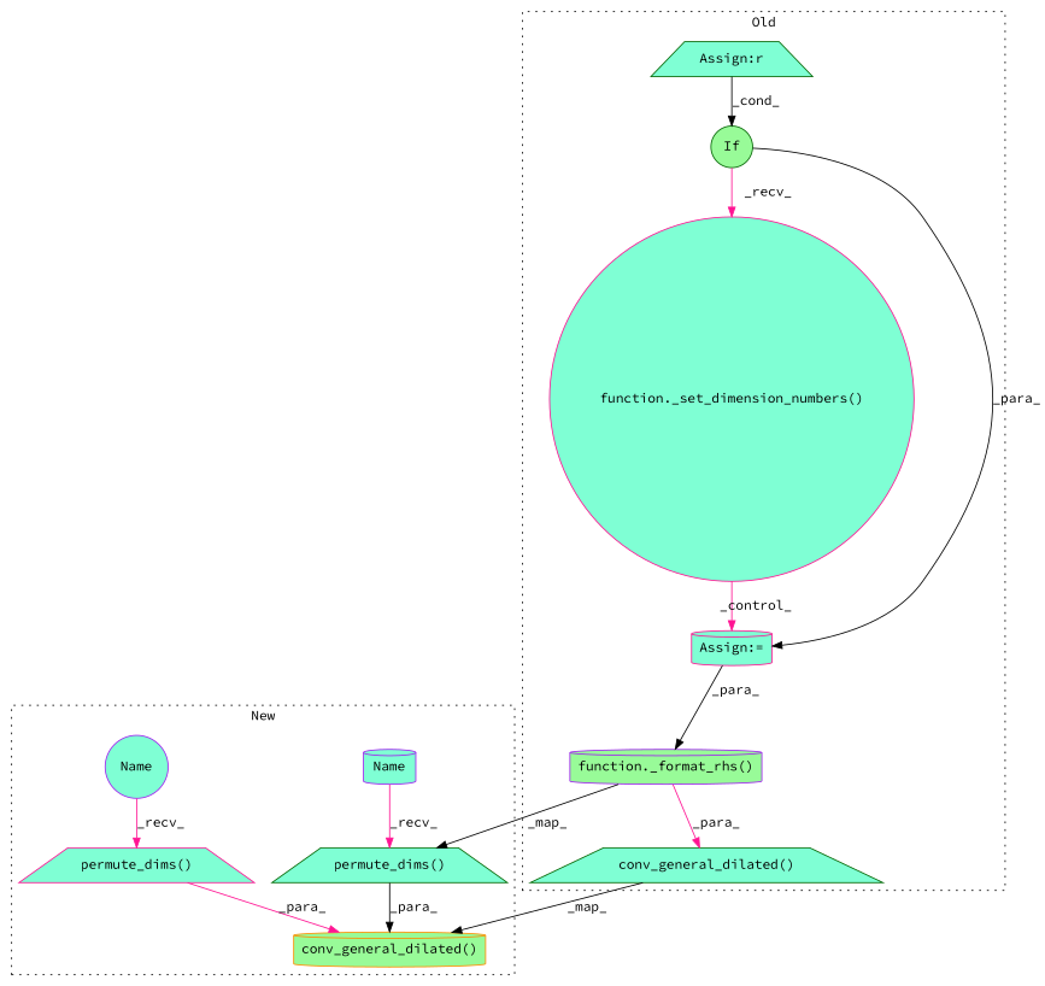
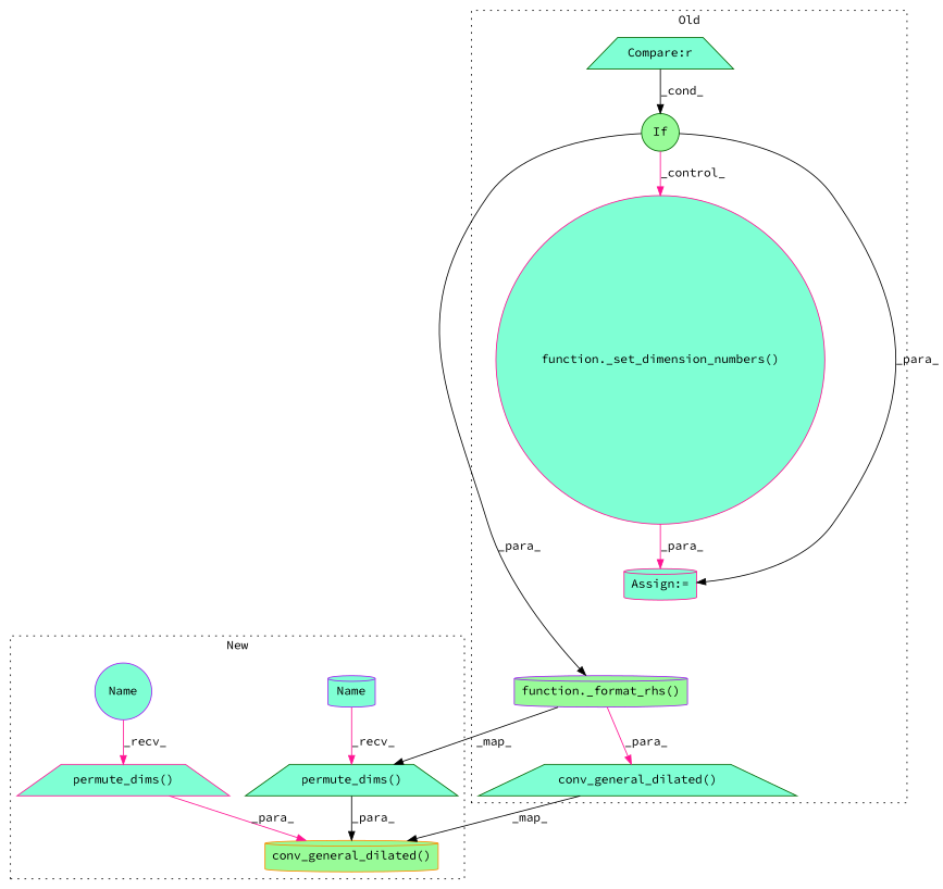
  digraph {
    fontname="Source Code Pro"
    node [a=75 color=darkgreen fillcolor=aquamarine fontname="Source Code Pro" l=3 shape=cylinder style=filled]
    edge [color=deeppink fontname="Source Code Pro"]
    n1 [color=purple fillcolor=palegreen l="12,1" label="function._format_rhs()" s="5382,5416"]
    n2 [l="34,262" label="conv_general_dilated()" s="5335,5458" shape=trapezium]
    n3 [color=deeppink l="23,1" label="function._set_dimension_numbers()" s="5295,5322" shape=circle]
    n4 [a=96 fillcolor=palegreen label=If s=5237 shape=circle]
-   n5 [a=40 l=25 label="Assign:r" s=5240 shape=trapezium]
+   n5 [a=40 l=25 label="Compare:r" s=5240 shape=trapezium]
    n6 [a=68 color=deeppink label="Assign:=" s=5292]
    n7 [l="17,19" label="permute_dims()" s="5709,5729" shape=trapezium]
    n8 [color=darkorange fillcolor=palegreen l="38,264" label="conv_general_dilated()" s="5618,5797"]
    n9 [color=deeppink l="17,19" label="permute_dims()" s="5656,5676" shape=trapezium]
    n10 [a=87 color=purple label=Name s=5709]
    n11 [a=87 color=purple label=Name s=5656 shape=circle]
    subgraph cluster_1 {
      label=Old
      style=dotted
      n1
      n2
      n3
      n4
      n5
      n6
    }
    subgraph cluster_2 {
      label=New
      style=dotted
      n7
      n8
      n9
      n10
      n11
    }
    n1 -> n2 [label=_para_]
    n1 -> n7 [color=black label=_map_]
    n2 -> n8 [color=black label=_map_]
-   n3 -> n6 [label=_control_]
-   n4 -> n3 [label=_recv_]
+   n3 -> n6 [label=_para_]
+   n4 -> n3 [label=_control_]
    n4 -> n6 [color=black label=_para_]
    n5 -> n4 [color=black label=_cond_]
-   n6 -> n1 [color=black label=_para_]
+   n4 -> n1 [color=black label=_para_]
    n7 -> n8 [color=black label=_para_]
    n9 -> n8 [label=_para_]
    n10 -> n7 [label=_recv_]
    n11 -> n9 [label=_recv_]
  }
